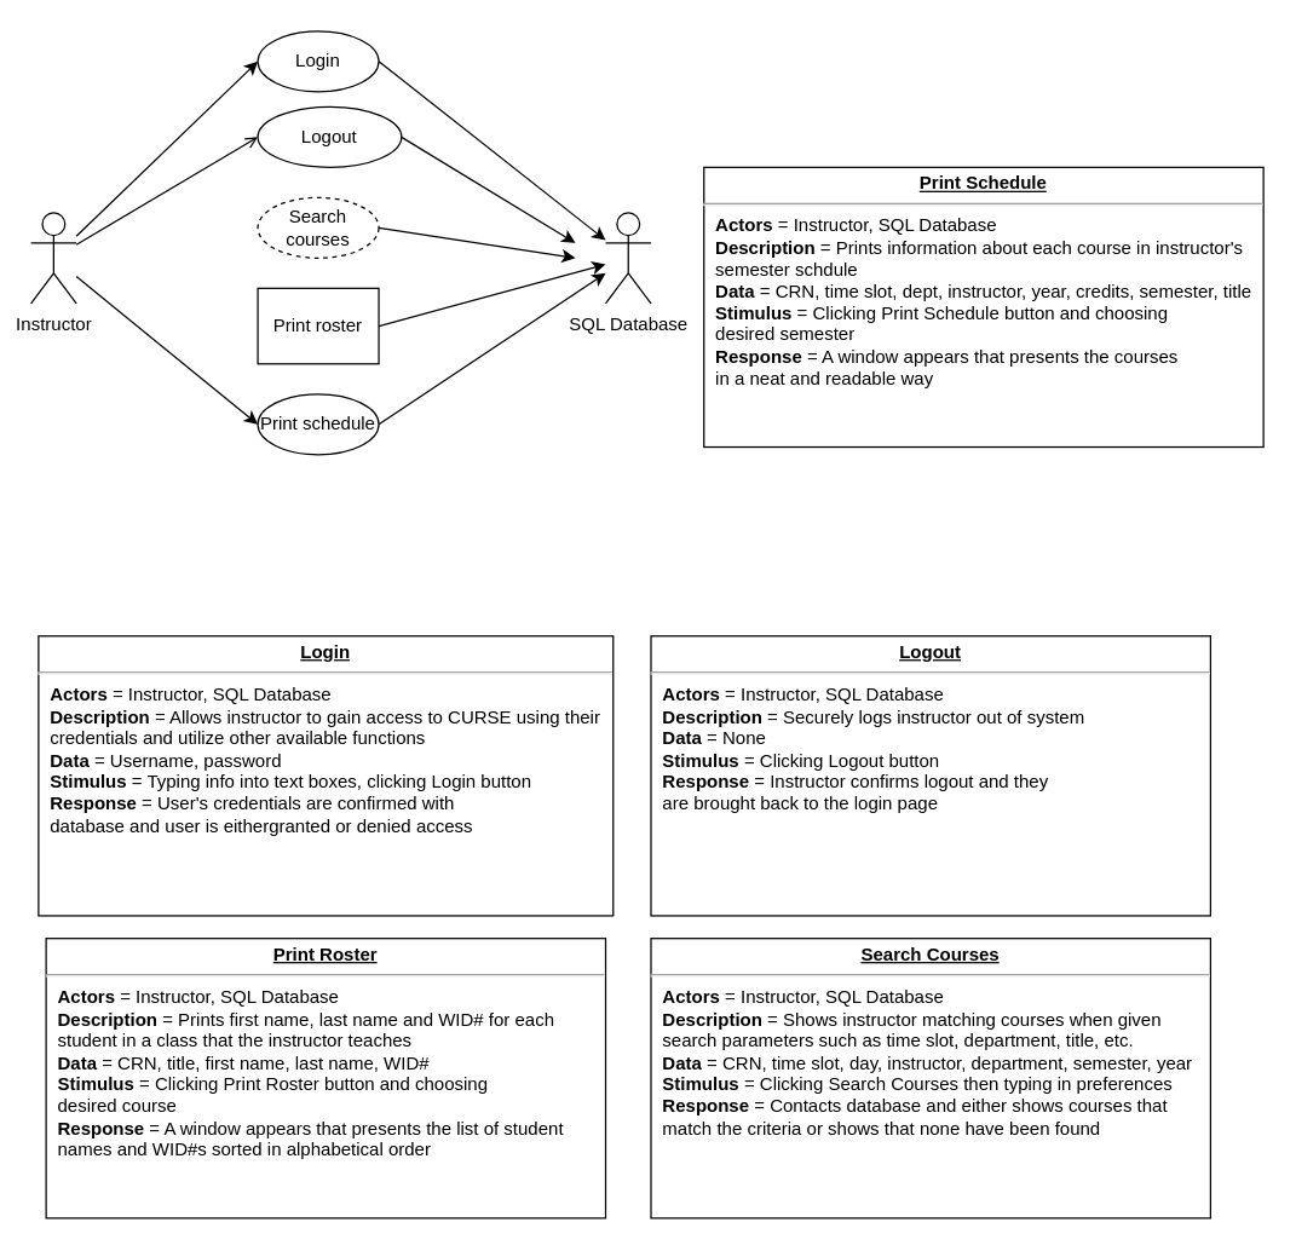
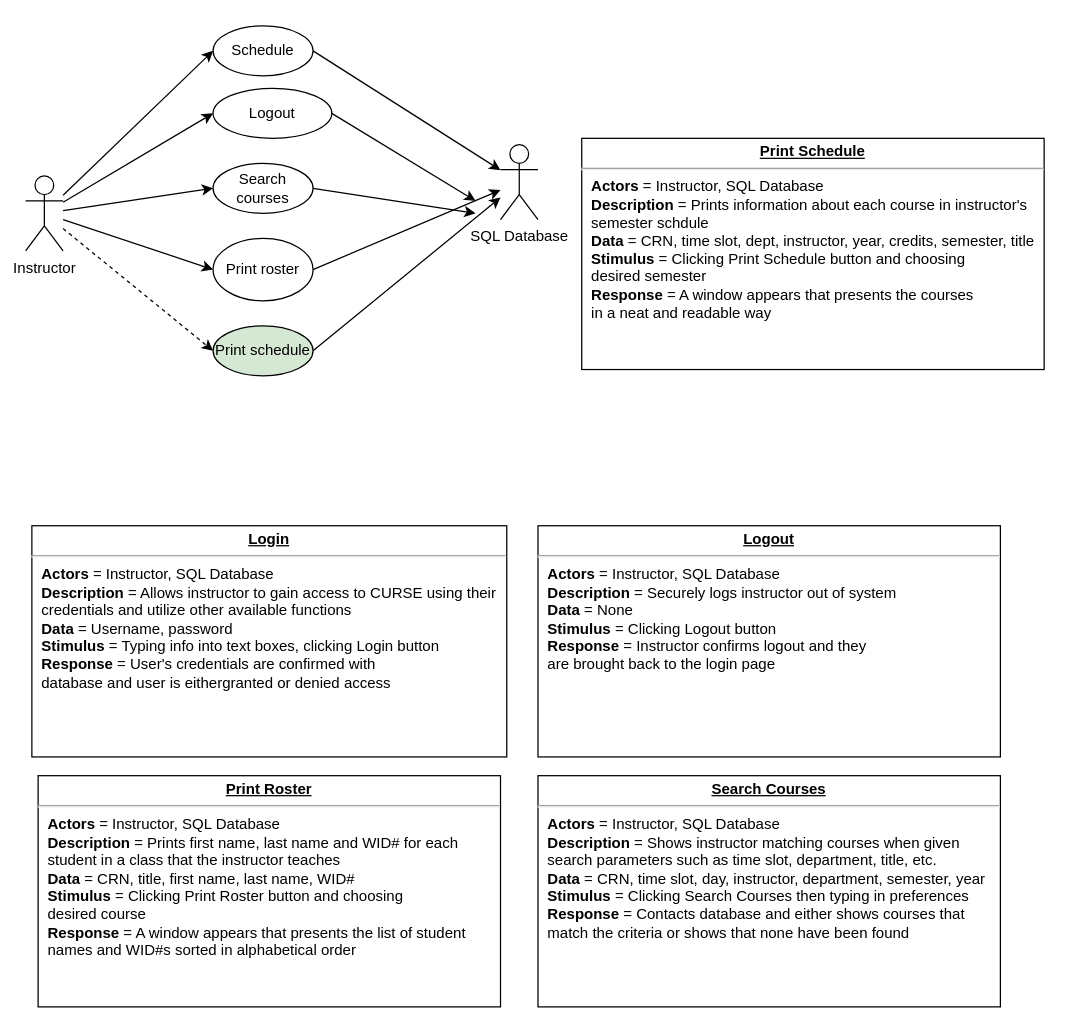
  <mxCell id="0" />
  <mxCell id="1" parent="0" />
  <mxCell id="2" value="&lt;p style=&quot;margin: 0px ; margin-top: 4px ; text-align: center ; text-decoration: underline&quot;&gt;&lt;b&gt;Print Schedule&lt;/b&gt;&lt;br&gt;&lt;/p&gt;&lt;hr&gt;&lt;p style=&quot;margin: 0px ; margin-left: 8px&quot;&gt;&lt;b&gt;Actors &lt;/b&gt;= Instructor, SQL Database&lt;br&gt;&lt;b&gt;Description &lt;/b&gt;= Prints information about each course in instructor's&lt;br&gt;semester schdule&lt;br&gt;&lt;/p&gt;&lt;p style=&quot;margin: 0px ; margin-left: 8px&quot;&gt;&lt;b&gt;Data &lt;/b&gt;= CRN, time slot, dept, instructor, year, credits, semester, title&lt;br&gt;&lt;/p&gt;&lt;p style=&quot;margin: 0px ; margin-left: 8px&quot;&gt;&lt;b&gt;Stimulus &lt;/b&gt;= Clicking Print Schedule button and choosing &lt;br&gt;desired semester&lt;br&gt;&lt;/p&gt;&lt;p style=&quot;margin: 0px ; margin-left: 8px&quot;&gt;&lt;b&gt;Response &lt;/b&gt;= A window appears that presents the courses &lt;br&gt;in a neat and readable way&lt;br&gt;&lt;/p&gt;" style="verticalAlign=top;align=left;overflow=fill;fontSize=12;fontFamily=Helvetica;html=1;" parent="1" vertex="1"><mxGeometry x="465" y="110" width="370" height="185" as="geometry" /></mxCell>
  <mxCell id="3" value="&lt;p style=&quot;margin: 0px ; margin-top: 4px ; text-align: center ; text-decoration: underline&quot;&gt;&lt;b&gt;Login&lt;/b&gt;&lt;br&gt;&lt;/p&gt;&lt;hr&gt;&lt;p style=&quot;margin: 0px ; margin-left: 8px&quot;&gt;&lt;b&gt;Actors &lt;/b&gt;= Instructor, SQL Database&lt;br&gt;&lt;b&gt;Description &lt;/b&gt;= Allows instructor to gain access to CURSE using their &lt;br&gt;credentials and utilize other available functions&lt;br&gt;&lt;/p&gt;&lt;p style=&quot;margin: 0px ; margin-left: 8px&quot;&gt;&lt;b&gt;Data &lt;/b&gt;= Username, password&lt;br&gt;&lt;/p&gt;&lt;p style=&quot;margin: 0px ; margin-left: 8px&quot;&gt;&lt;b&gt;Stimulus &lt;/b&gt;= Typing info into text boxes, clicking Login button&lt;br&gt;&lt;/p&gt;&lt;p style=&quot;margin: 0px ; margin-left: 8px&quot;&gt;&lt;b&gt;Response &lt;/b&gt;= User's credentials are confirmed with &lt;br&gt;database and user is eithergranted or denied access&lt;br&gt;&lt;/p&gt;" style="verticalAlign=top;align=left;overflow=fill;fontSize=12;fontFamily=Helvetica;html=1;" parent="1" vertex="1"><mxGeometry x="25" y="420" width="380" height="185" as="geometry" /></mxCell>
  <mxCell id="4" value="&lt;p style=&quot;margin: 0px ; margin-top: 4px ; text-align: center ; text-decoration: underline&quot;&gt;&lt;b&gt;Logout&lt;/b&gt;&lt;br&gt;&lt;/p&gt;&lt;hr&gt;&lt;p style=&quot;margin: 0px ; margin-left: 8px&quot;&gt;&lt;b&gt;Actors &lt;/b&gt;= Instructor, SQL Database&lt;br&gt;&lt;b&gt;Description &lt;/b&gt;= Securely logs instructor out of system &lt;br&gt;&lt;/p&gt;&lt;p style=&quot;margin: 0px ; margin-left: 8px&quot;&gt;&lt;b&gt;Data &lt;/b&gt;= None&lt;br&gt;&lt;/p&gt;&lt;p style=&quot;margin: 0px ; margin-left: 8px&quot;&gt;&lt;b&gt;Stimulus &lt;/b&gt;= Clicking Logout button&lt;br&gt;&lt;/p&gt;&lt;p style=&quot;margin: 0px ; margin-left: 8px&quot;&gt;&lt;b&gt;Response &lt;/b&gt;= Instructor confirms logout and they&lt;br&gt;are brought back to the login page&lt;/p&gt;" style="verticalAlign=top;align=left;overflow=fill;fontSize=12;fontFamily=Helvetica;html=1;" parent="1" vertex="1"><mxGeometry x="430" y="420" width="370" height="185" as="geometry" /></mxCell>
  <mxCell id="5" value="Instructor" style="shape=umlActor;verticalLabelPosition=bottom;labelBackgroundColor=#ffffff;verticalAlign=top;html=1;outlineConnect=0;" parent="1" vertex="1"><mxGeometry x="20" y="140" width="30" height="60" as="geometry" /></mxCell>
- <mxCell id="6" value="Login" style="ellipse;whiteSpace=wrap;html=1;" parent="1" vertex="1"><mxGeometry x="170" width="80" height="40" as="geometry" y="20" /></mxCell>
+ <mxCell id="6" value="Schedule" style="ellipse;whiteSpace=wrap;html=1;" parent="1" vertex="1"><mxGeometry x="170" width="80" height="40" as="geometry" y="20" /></mxCell>
  <mxCell id="7" value="" style="endArrow=classic;html=1;entryX=0;entryY=0.5;entryDx=0;entryDy=0;" parent="1" source="5" target="6" edge="1"><mxGeometry width="50" height="50" relative="1" as="geometry"><mxPoint x="220" y="220" as="sourcePoint" /><mxPoint x="270" y="170" as="targetPoint" /></mxGeometry></mxCell>
- <mxCell id="8" value="Search courses" style="ellipse;whiteSpace=wrap;html=1;dashed=1;" parent="1" vertex="1"><mxGeometry x="170" y="130" width="80" height="40" as="geometry" /></mxCell>
+ <mxCell id="8" value="Search courses" style="ellipse;whiteSpace=wrap;html=1;" parent="1" vertex="1"><mxGeometry x="170" y="130" width="80" height="40" as="geometry" /></mxCell>
+ <mxCell id="9" value="" style="endArrow=classic;html=1;entryX=0;entryY=0.5;entryDx=0;entryDy=0;" parent="1" source="5" target="8" edge="1"><mxGeometry width="50" height="50" relative="1" as="geometry"><mxPoint x="110" y="250" as="sourcePoint" /><mxPoint x="160" y="200" as="targetPoint" /></mxGeometry></mxCell>
  <mxCell id="10" value="Logout" style="ellipse;whiteSpace=wrap;html=1;" parent="1" vertex="1"><mxGeometry x="170" y="70" width="95" height="40" as="geometry" /></mxCell>
- <mxCell id="11" value="" style="endArrow=open;html=1;entryX=0;entryY=0.5;entryDx=0;entryDy=0;" parent="1" source="5" target="10" edge="1"><mxGeometry width="50" height="50" relative="1" as="geometry"><mxPoint x="100" y="140" as="sourcePoint" /><mxPoint x="150" y="90" as="targetPoint" /></mxGeometry></mxCell>
- <mxCell id="12" value="Print schedule" style="ellipse;whiteSpace=wrap;html=1;" parent="1" vertex="1"><mxGeometry x="170" y="260" width="80" height="40" as="geometry" /></mxCell>
- <mxCell id="14" value="" style="endArrow=classic;html=1;entryX=0;entryY=0.5;entryDx=0;entryDy=0;" parent="1" source="5" target="12" edge="1"><mxGeometry width="50" height="50" relative="1" as="geometry"><mxPoint x="50" y="240.001" as="sourcePoint" /><mxPoint x="170" y="329" as="targetPoint" /></mxGeometry></mxCell>
- <mxCell id="15" value="SQL Database" style="shape=umlActor;verticalLabelPosition=bottom;labelBackgroundColor=#ffffff;verticalAlign=top;html=1;" parent="1" vertex="1"><mxGeometry x="400" y="140" width="30" height="60" as="geometry" /></mxCell>
+ <mxCell id="11" value="" style="endArrow=classic;html=1;entryX=0;entryY=0.5;entryDx=0;entryDy=0;" parent="1" source="5" target="10" edge="1"><mxGeometry width="50" height="50" relative="1" as="geometry"><mxPoint x="100" y="140" as="sourcePoint" /><mxPoint x="150" y="90" as="targetPoint" /></mxGeometry></mxCell>
+ <mxCell id="12" value="Print schedule" style="ellipse;whiteSpace=wrap;html=1;fillColor=#d5e8d4;" parent="1" vertex="1"><mxGeometry x="170" y="260" width="80" height="40" as="geometry" /></mxCell>
+ <mxCell id="13" value="" style="endArrow=classic;html=1;entryX=0;entryY=0.5;entryDx=0;entryDy=0;" parent="1" source="5" target="21" edge="1"><mxGeometry width="50" height="50" relative="1" as="geometry"><mxPoint x="120" y="240" as="sourcePoint" /><mxPoint x="170" y="260" as="targetPoint" /></mxGeometry></mxCell>
+ <mxCell id="14" value="" style="endArrow=classic;html=1;entryX=0;entryY=0.5;entryDx=0;entryDy=0;dashed=1;" parent="1" source="5" target="12" edge="1"><mxGeometry width="50" height="50" relative="1" as="geometry"><mxPoint x="50" y="240.001" as="sourcePoint" /><mxPoint x="170" y="329" as="targetPoint" /></mxGeometry></mxCell>
+ <mxCell id="15" value="SQL Database" style="shape=umlActor;verticalLabelPosition=bottom;labelBackgroundColor=#ffffff;verticalAlign=top;html=1;" parent="1" vertex="1"><mxGeometry x="400" y="115" width="30" height="60" as="geometry" /></mxCell>
  <mxCell id="16" value="" style="endArrow=classic;html=1;exitX=1;exitY=0.5;exitDx=0;exitDy=0;" parent="1" source="21" target="15" edge="1"><mxGeometry width="50" height="50" relative="1" as="geometry"><mxPoint x="250" y="260" as="sourcePoint" /><mxPoint x="390" y="280" as="targetPoint" /></mxGeometry></mxCell>
  <mxCell id="17" value="" style="endArrow=classic;html=1;exitX=1;exitY=0.5;exitDx=0;exitDy=0;" parent="1" source="8" edge="1"><mxGeometry width="50" height="50" relative="1" as="geometry"><mxPoint x="270" y="210" as="sourcePoint" /><mxPoint x="380" y="170" as="targetPoint" /></mxGeometry></mxCell>
  <mxCell id="18" value="" style="endArrow=classic;html=1;exitX=1;exitY=0.5;exitDx=0;exitDy=0;" parent="1" source="12" target="15" edge="1"><mxGeometry width="50" height="50" relative="1" as="geometry"><mxPoint x="320" y="360" as="sourcePoint" /><mxPoint x="370" y="310" as="targetPoint" /></mxGeometry></mxCell>
  <mxCell id="19" value="" style="endArrow=classic;html=1;exitX=1;exitY=0.5;exitDx=0;exitDy=0;" parent="1" source="6" target="15" edge="1"><mxGeometry width="50" height="50" relative="1" as="geometry"><mxPoint x="330" y="100" as="sourcePoint" /><mxPoint x="380" y="50" as="targetPoint" /></mxGeometry></mxCell>
  <mxCell id="20" value="" style="endArrow=classic;html=1;exitX=1;exitY=0.5;exitDx=0;exitDy=0;" parent="1" source="10" edge="1"><mxGeometry width="50" height="50" relative="1" as="geometry"><mxPoint x="410" y="100" as="sourcePoint" /><mxPoint x="380" y="160" as="targetPoint" /></mxGeometry></mxCell>
- <mxCell id="21" value="Print roster" style="whiteSpace=wrap;html=1;rounded=0;" parent="1" vertex="1"><mxGeometry x="170" y="190" width="80" height="50" as="geometry" /></mxCell>
+ <mxCell id="21" value="Print roster" style="ellipse;whiteSpace=wrap;html=1;" parent="1" vertex="1"><mxGeometry x="170" y="190" width="80" height="50" as="geometry" /></mxCell>
  <mxCell id="22" value="&lt;p style=&quot;margin: 0px ; margin-top: 4px ; text-align: center ; text-decoration: underline&quot;&gt;&lt;b&gt;Print Roster&lt;/b&gt;&lt;br&gt;&lt;/p&gt;&lt;hr&gt;&lt;p style=&quot;margin: 0px ; margin-left: 8px&quot;&gt;&lt;b&gt;Actors &lt;/b&gt;= Instructor, SQL Database&lt;br&gt;&lt;b&gt;Description &lt;/b&gt;= Prints first name, last name and WID# for each&lt;br&gt;student in a class that the instructor teaches&lt;br&gt;&lt;/p&gt;&lt;p style=&quot;margin: 0px ; margin-left: 8px&quot;&gt;&lt;b&gt;Data &lt;/b&gt;= CRN, title, first name, last name, WID#&lt;br&gt;&lt;/p&gt;&lt;p style=&quot;margin: 0px ; margin-left: 8px&quot;&gt;&lt;b&gt;Stimulus &lt;/b&gt;= Clicking Print Roster button and choosing &lt;br&gt;desired course&lt;br&gt;&lt;/p&gt;&lt;p style=&quot;margin: 0px ; margin-left: 8px&quot;&gt;&lt;b&gt;Response &lt;/b&gt;= A window appears that presents the list of student&lt;br&gt;names and WID#s sorted in alphabetical order&lt;br&gt;&lt;/p&gt;" style="verticalAlign=top;align=left;overflow=fill;fontSize=12;fontFamily=Helvetica;html=1;" parent="1" vertex="1"><mxGeometry x="30" y="620" width="370" height="185" as="geometry" /></mxCell>
  <mxCell id="23" value="&lt;p style=&quot;margin: 0px ; margin-top: 4px ; text-align: center ; text-decoration: underline&quot;&gt;&lt;b&gt;Search Courses&lt;/b&gt;&lt;br&gt;&lt;/p&gt;&lt;hr&gt;&lt;p style=&quot;margin: 0px ; margin-left: 8px&quot;&gt;&lt;b&gt;Actors &lt;/b&gt;= Instructor, SQL Database&lt;br&gt;&lt;b&gt;Description &lt;/b&gt;= Shows instructor matching courses when given &lt;br&gt;search parameters such as time slot, department, title, etc.&lt;br&gt;&lt;/p&gt;&lt;p style=&quot;margin: 0px ; margin-left: 8px&quot;&gt;&lt;b&gt;Data &lt;/b&gt;= CRN, time slot, day, instructor, department, semester, year&lt;br&gt;&lt;/p&gt;&lt;p style=&quot;margin: 0px ; margin-left: 8px&quot;&gt;&lt;b&gt;Stimulus &lt;/b&gt;= Clicking Search Courses then typing in preferences&lt;br&gt;&lt;/p&gt;&lt;p style=&quot;margin: 0px ; margin-left: 8px&quot;&gt;&lt;b&gt;Response &lt;/b&gt;= Contacts database and either shows courses that&lt;br&gt;match the criteria or shows that none have been found&lt;br&gt;&lt;/p&gt;" style="verticalAlign=top;align=left;overflow=fill;fontSize=12;fontFamily=Helvetica;html=1;" parent="1" vertex="1"><mxGeometry x="430" y="620" width="370" height="185" as="geometry" /></mxCell>
